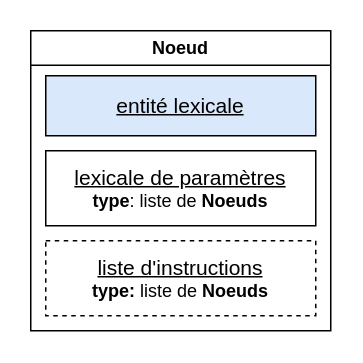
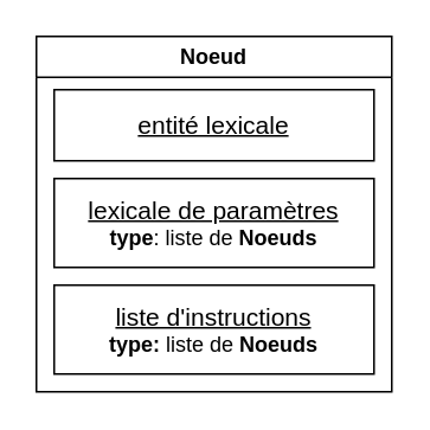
  <mxCell id="0" />
  <mxCell id="1" parent="0" />
  <mxCell id="2" value="Noeud" style="swimlane;whiteSpace=wrap;html=1;" vertex="1" parent="1"><mxGeometry x="20" y="20" width="200" height="200" as="geometry" /></mxCell>
- <mxCell id="3" value="&lt;u&gt;&lt;font style=&quot;font-size: 14px;&quot;&gt;entité lexicale&lt;/font&gt;&lt;/u&gt;" style="whiteSpace=wrap;html=1;fillColor=#dae8fc;" vertex="1" parent="2"><mxGeometry x="10" y="30" width="180" height="40" as="geometry" /></mxCell>
+ <mxCell id="3" value="&lt;u&gt;&lt;font style=&quot;font-size: 14px;&quot;&gt;entité lexicale&lt;/font&gt;&lt;/u&gt;" style="whiteSpace=wrap;html=1;" vertex="1" parent="2"><mxGeometry x="10" y="30" width="180" height="40" as="geometry" /></mxCell>
  <mxCell id="4" value="&lt;font style=&quot;font-size: 14px;&quot;&gt;&lt;u&gt;lexicale de paramètres&lt;/u&gt;&lt;/font&gt;&lt;div&gt;&lt;b&gt;type&lt;/b&gt;: liste de &lt;b&gt;Noeuds&lt;/b&gt;&lt;/div&gt;" style="whiteSpace=wrap;html=1;" vertex="1" parent="2"><mxGeometry x="10" y="80" width="180" height="50" as="geometry" /></mxCell>
- <mxCell id="5" value="&lt;font style=&quot;font-size: 14px;&quot;&gt;&lt;u style=&quot;&quot;&gt;liste d'instructions&lt;/u&gt;&lt;/font&gt;&lt;div style=&quot;&quot;&gt;&lt;font style=&quot;font-size: 12px;&quot;&gt;&lt;b style=&quot;&quot;&gt;type: &lt;/b&gt;liste de&amp;nbsp;&lt;b style=&quot;&quot;&gt;Noeuds&lt;/b&gt;&lt;/font&gt;&lt;/div&gt;" style="whiteSpace=wrap;html=1;dashed=1;" vertex="1" parent="2"><mxGeometry x="10" y="140" width="180" height="50" as="geometry" /></mxCell>
+ <mxCell id="5" value="&lt;font style=&quot;font-size: 14px;&quot;&gt;&lt;u style=&quot;&quot;&gt;liste d'instructions&lt;/u&gt;&lt;/font&gt;&lt;div style=&quot;&quot;&gt;&lt;font style=&quot;font-size: 12px;&quot;&gt;&lt;b style=&quot;&quot;&gt;type: &lt;/b&gt;liste de&amp;nbsp;&lt;b style=&quot;&quot;&gt;Noeuds&lt;/b&gt;&lt;/font&gt;&lt;/div&gt;" style="whiteSpace=wrap;html=1;" vertex="1" parent="2"><mxGeometry x="10" y="140" width="180" height="50" as="geometry" /></mxCell>
